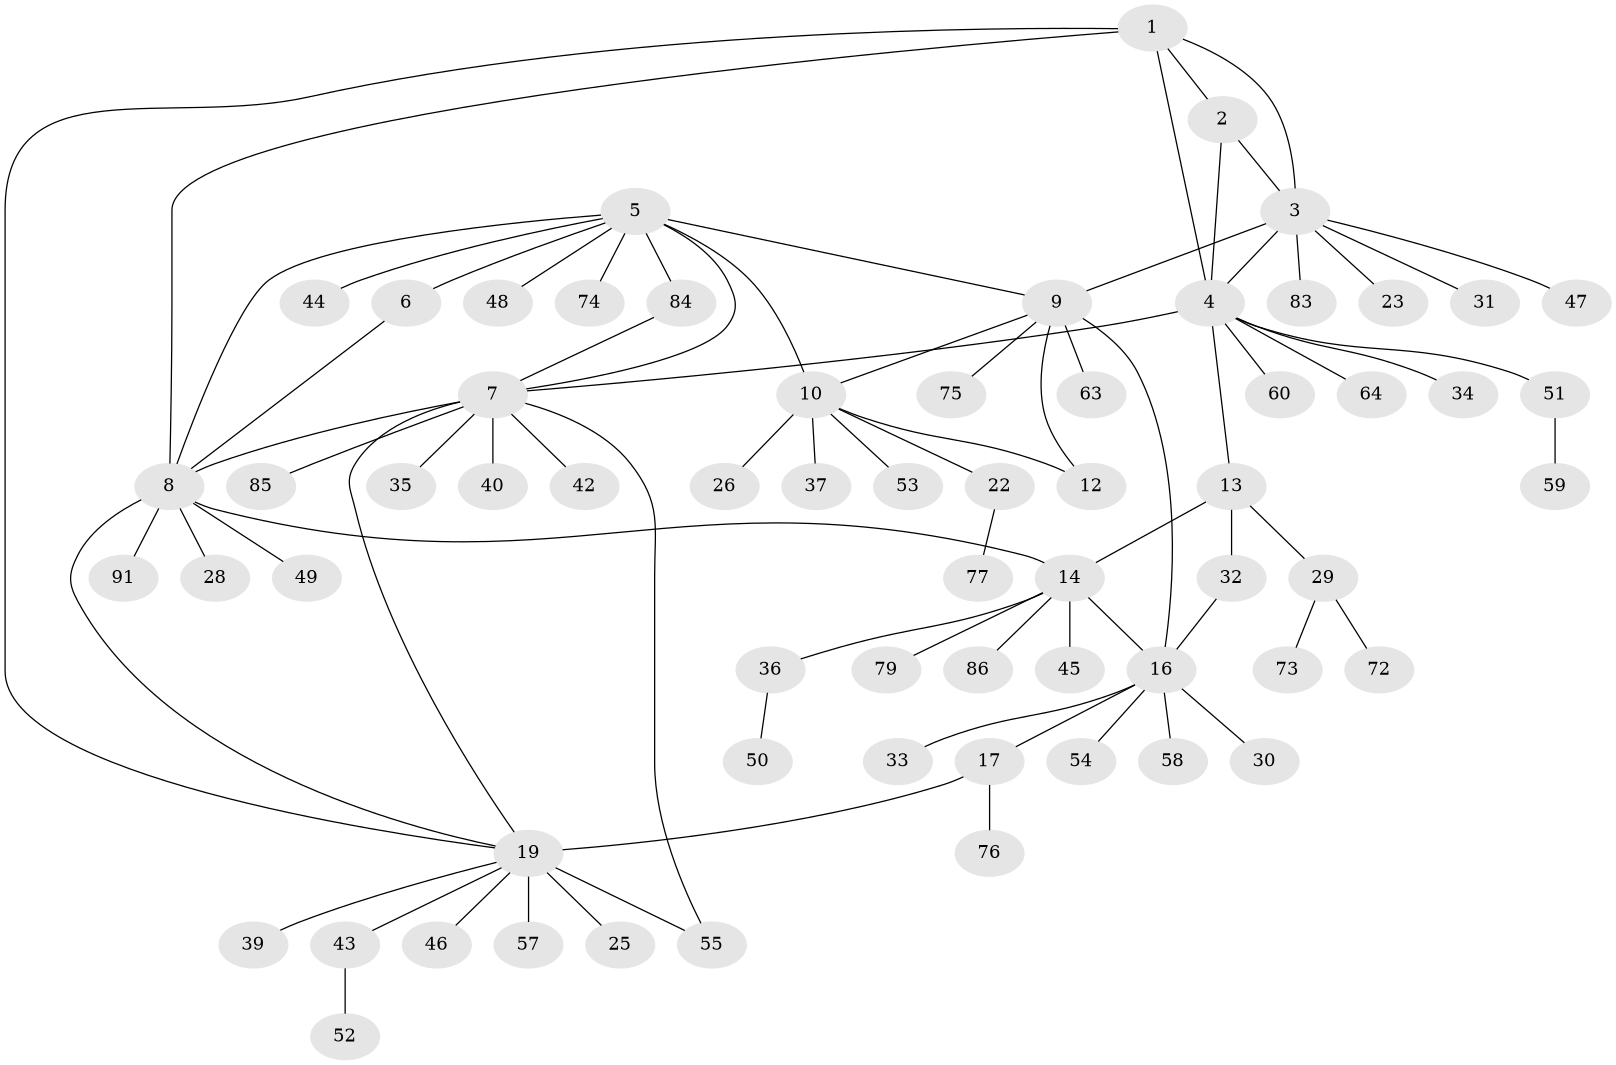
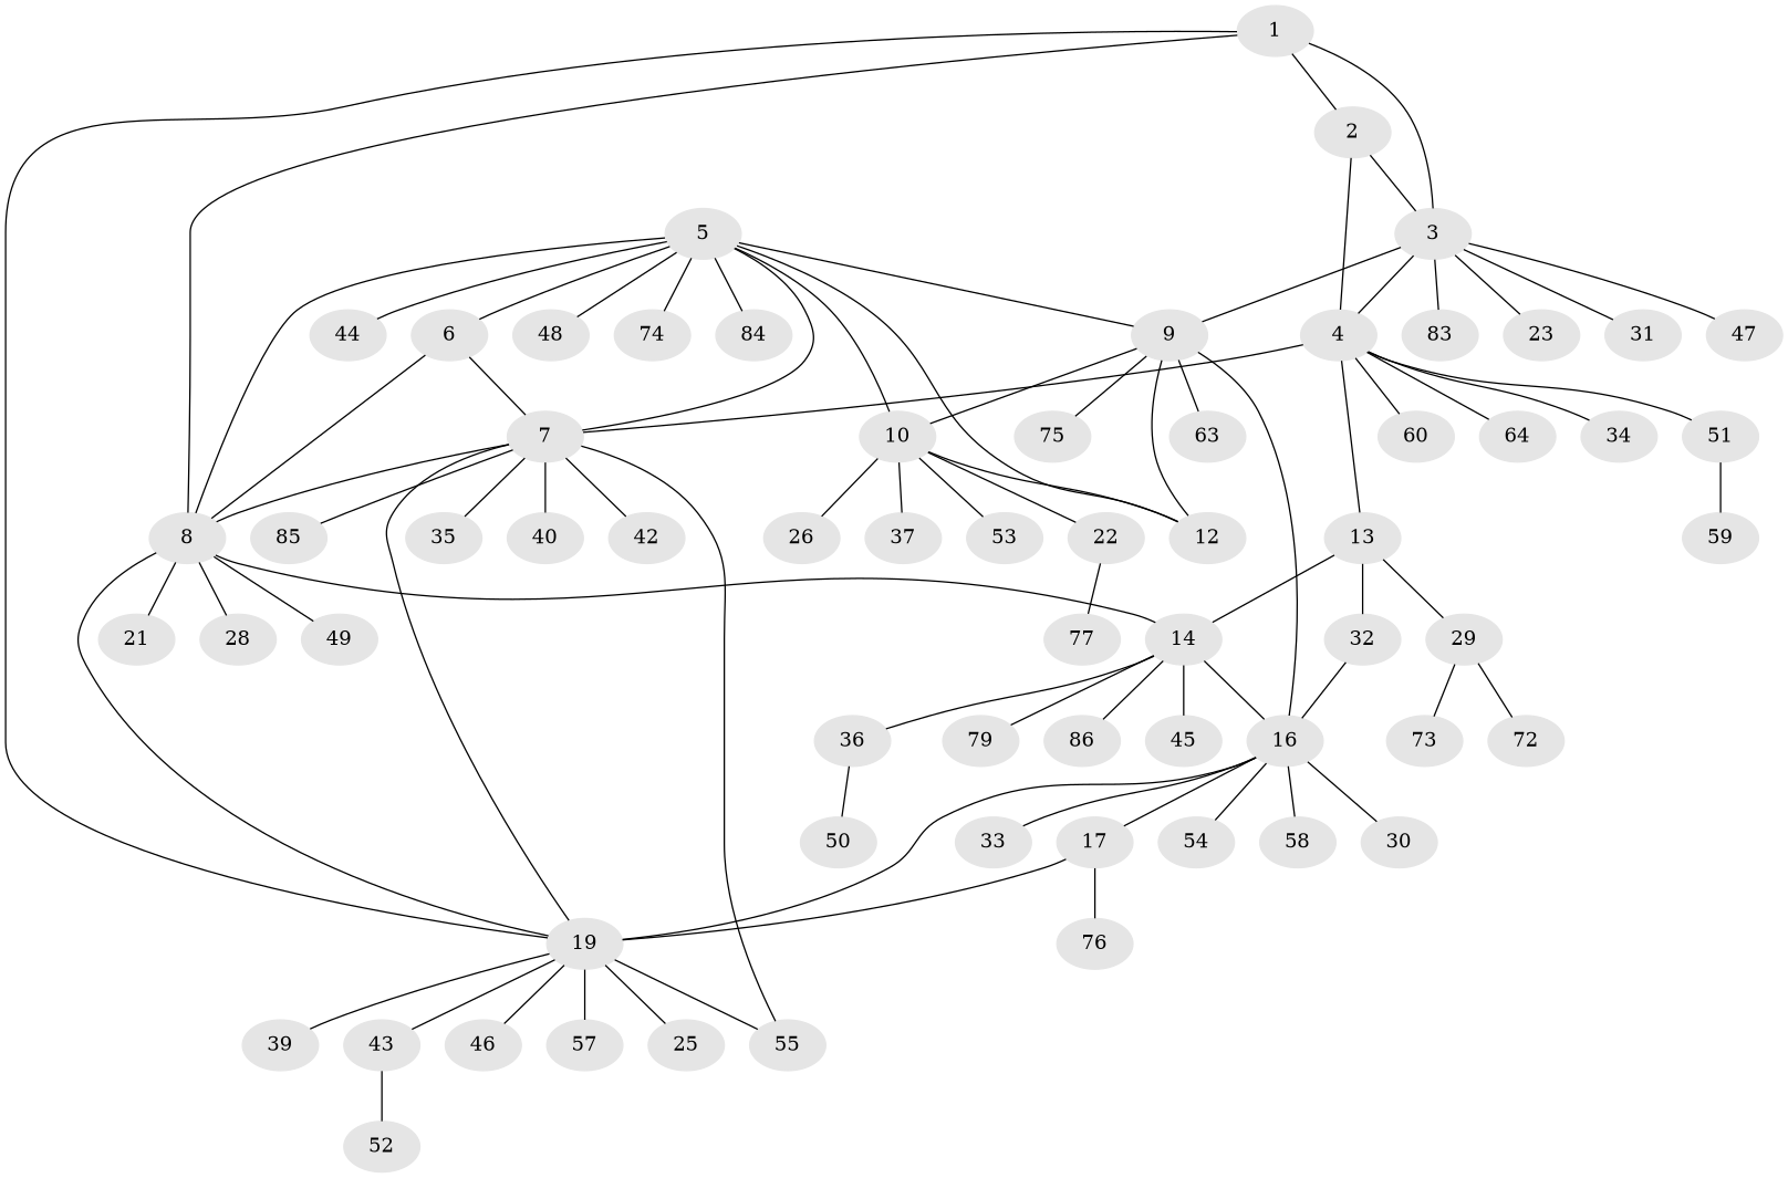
  graph {
    node [color=gray90 style=filled]
    1 [super="+68"]
    2 [super="+69"]
    3 [super="+27"]
    4 [super="+24"]
    8 [super="+66"]
    19 [super="+20"]
    9 [super="+81"]
    23
    31
    47
    83
    7 [super="+78"]
    13 [super="+15"]
    34
    51
    60
    64
    14 [super="+56"]
-   21 [label=91]
+   21
    28
    49
    55 [super="+70"]
    25
    39
    43
    46 [super="+65"]
    57
    10 [super="+38"]
    12 [super="+67"]
    16 [super="+18"]
    63
    75
    35
    40 [super="+41"]
    42
    85
    29 [super="+61"]
    32
    59
    5 [super="+11"]
    6
    44 [super="+80"]
    48
    74
    84
    22 [super="+62"]
    26
    37
    53
    36 [super="+82"]
    45
    79
    86
    17
    30
    33
    54 [super="+71"]
    58
    77
    72
    73
    50
    76
    52
    1 -- 2
    1 -- 3
-   1 -- 4
    1 -- 8
    1 -- 19
    2 -- 3
    2 -- 4
    3 -- 4
    3 -- 9
    3 -- 23
    3 -- 31
    3 -- 47
    3 -- 83
    4 -- 7
    4 -- 13
    4 -- 34
    4 -- 51
    4 -- 60
    4 -- 64
    8 -- 19
    8 -- 14
    8 -- 21
    8 -- 28
    8 -- 49
    19 -- 55
    19 -- 25
    19 -- 39
    19 -- 43
    19 -- 46
    19 -- 57
    9 -- 10
    9 -- 12
    9 -- 16 [weight=2]
    9 -- 63
    9 -- 75
    7 -- 8
    7 -- 19
    7 -- 55
    7 -- 35
    7 -- 40
    7 -- 42
    7 -- 85
    13 -- 14 [weight=2]
    13 -- 29
    13 -- 32
    51 -- 59
    14 -- 16
    14 -- 36
    14 -- 45
    14 -- 79
    14 -- 86
    43 -- 52
    10 -- 12
    10 -- 22
    10 -- 26
    10 -- 37
    10 -- 53
+   16 -- 19 [weight=2]
    16 -- 17
    16 -- 30
    16 -- 33
    16 -- 54
    16 -- 58
    29 -- 72
    29 -- 73
    32 -- 16 [weight=2]
    5 -- 8
    5 -- 9
    5 -- 7
    5 -- 10
+   5 -- 12
    5 -- 6
    5 -- 44
    5 -- 48
    5 -- 74
    5 -- 84
    6 -- 8
-   84 -- 7
+   6 -- 7
    22 -- 77
    36 -- 50
    17 -- 19 [weight=2]
    17 -- 76
  }
